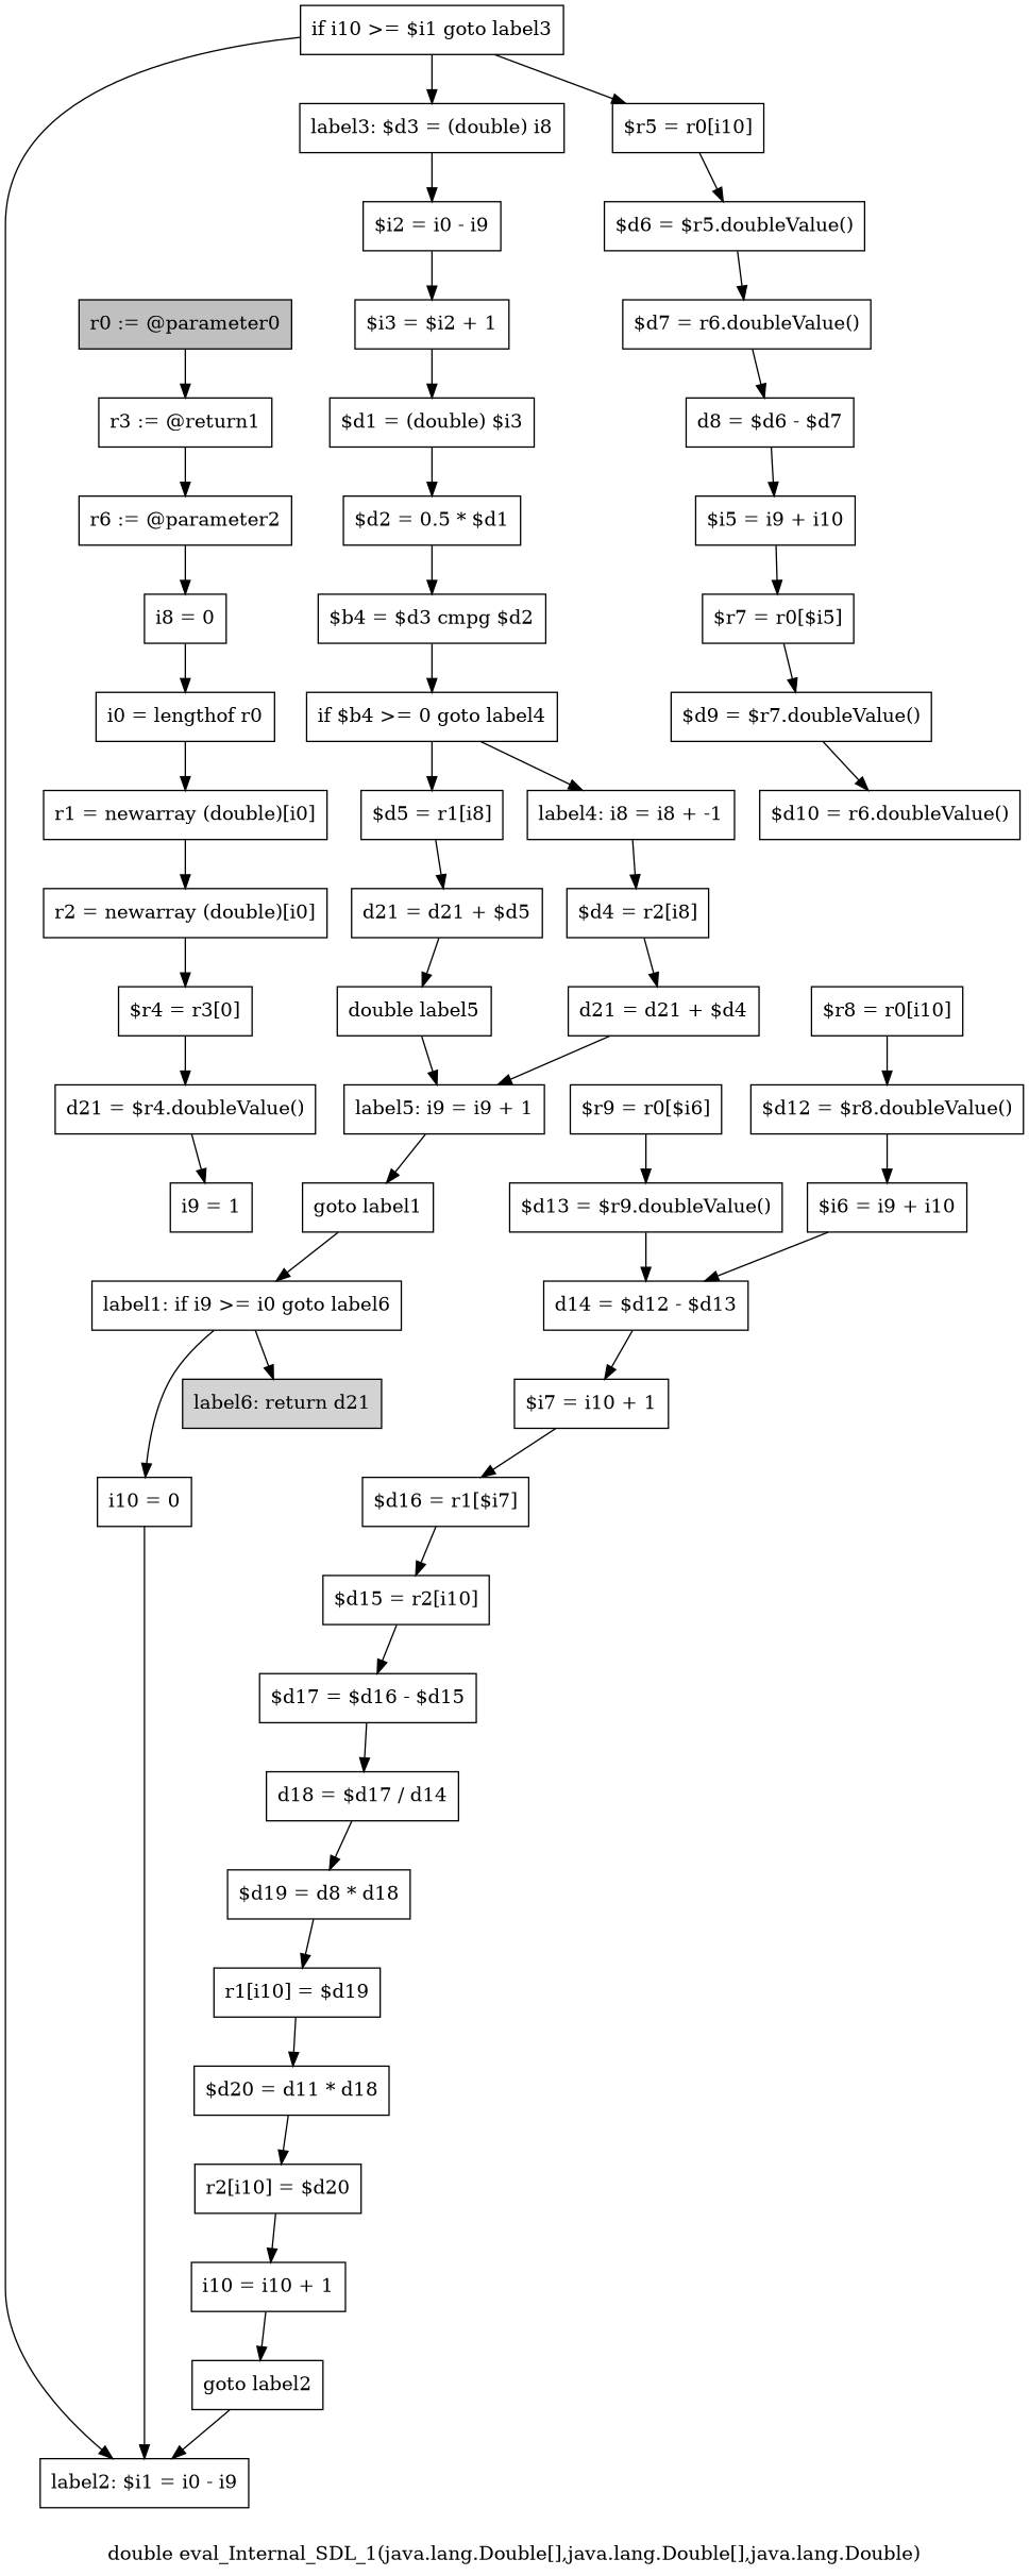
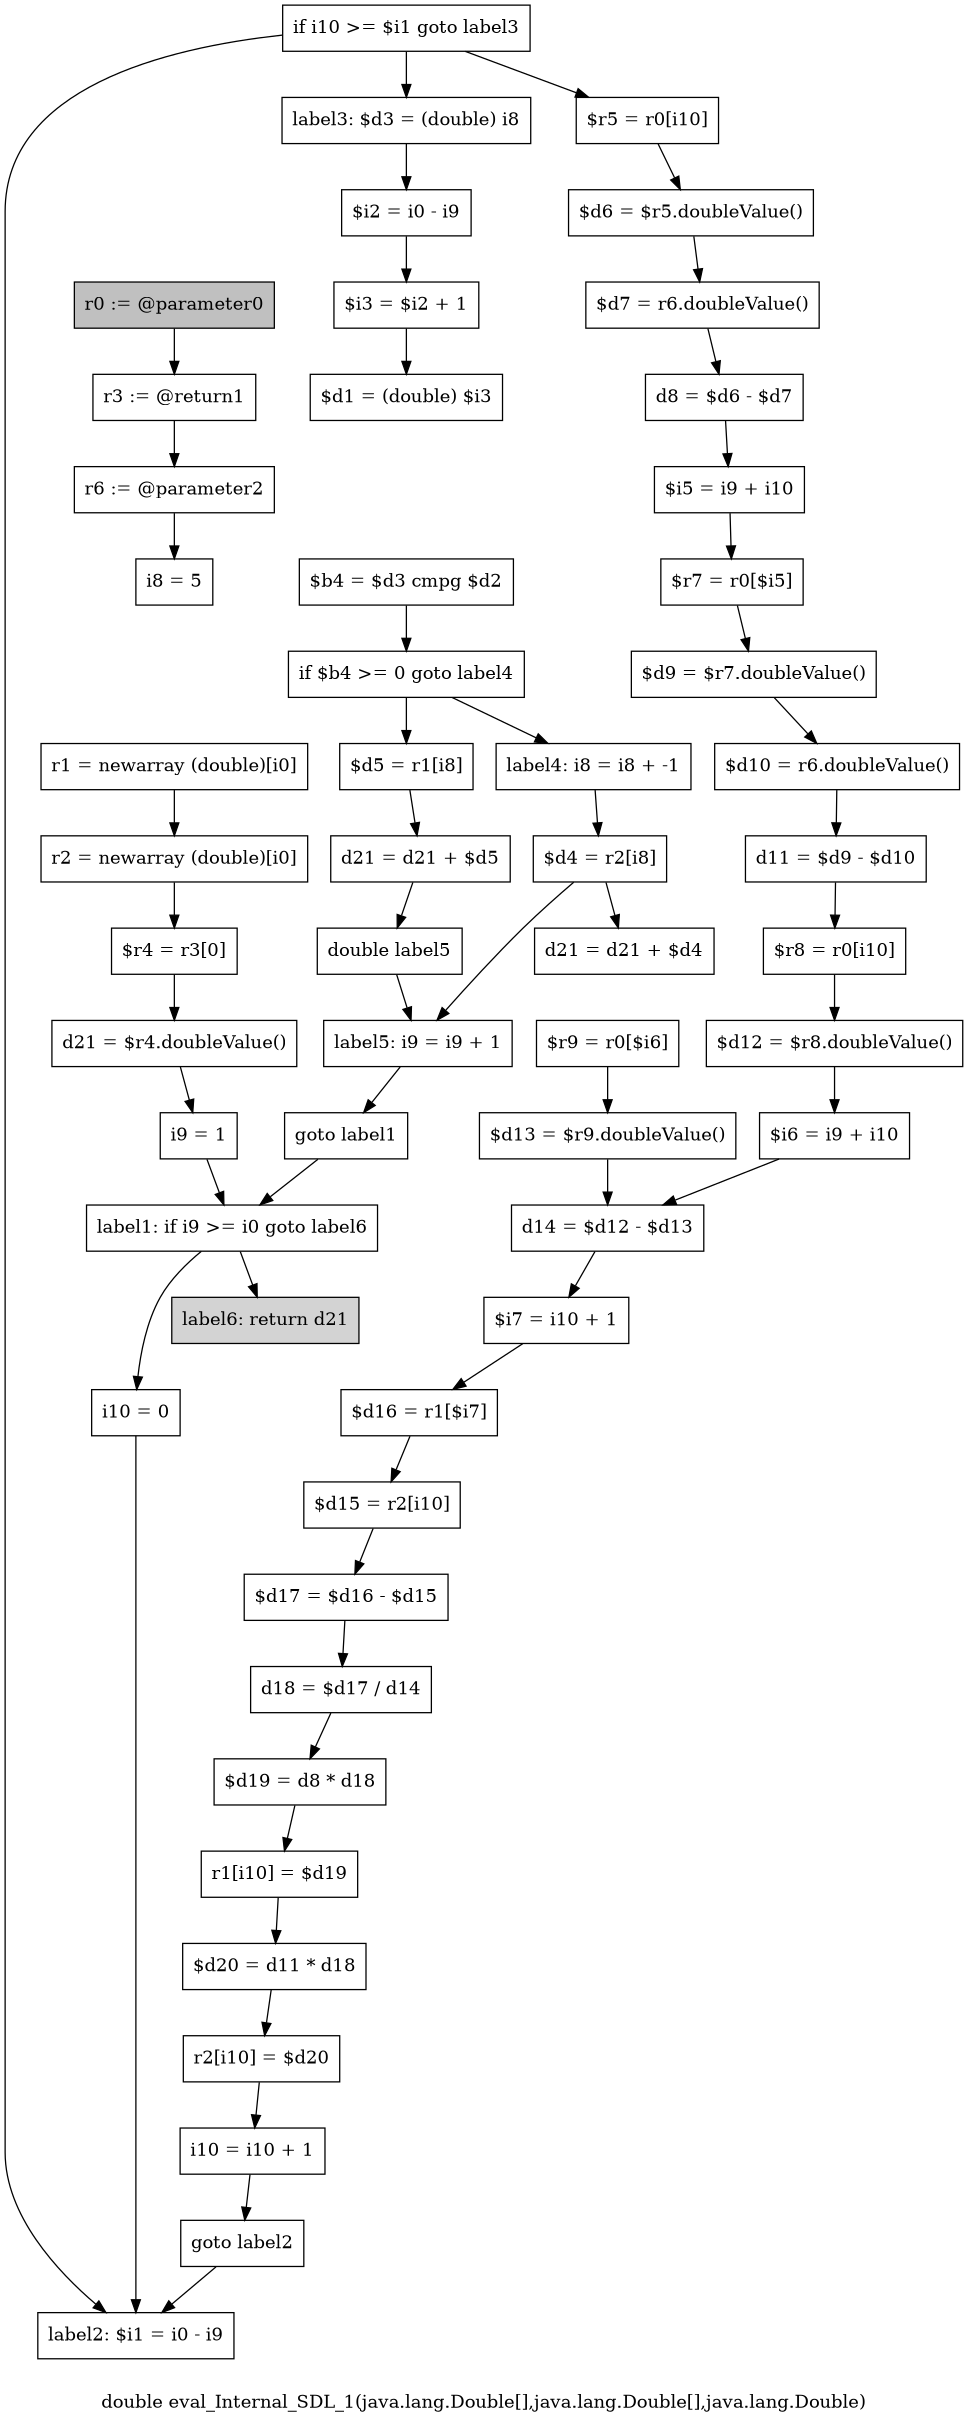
  digraph {
    label="double eval_Internal_SDL_1(java.lang.Double[],java.lang.Double[],java.lang.Double)"
    node [shape=box]
    n1 [fillcolor=gray label="r0 := @parameter0" style=filled]
    n2 [label="r3 := @return1"]
    n3 [label="r6 := @parameter2"]
-   n4 [label="i8 = 0"]
-   n5 [label="i0 = lengthof r0"]
+   n4 [label="i8 = 5"]
    n6 [label="r1 = newarray (double)[i0]"]
    n7 [label="r2 = newarray (double)[i0]"]
    n8 [label="$r4 = r3[0]"]
    n9 [label="d21 = $r4.doubleValue()"]
    n10 [label="i9 = 1"]
    n11 [label="label1: if i9 >= i0 goto label6"]
    n12 [label="i10 = 0"]
    n13 [fillcolor=lightgray label="label6: return d21" style=filled]
    n14 [label="label2: $i1 = i0 - i9"]
    n15 [label="if i10 >= $i1 goto label3"]
    n16 [label="$r5 = r0[i10]"]
    n17 [label="label3: $d3 = (double) i8"]
    n18 [label="$d6 = $r5.doubleValue()"]
    n19 [label="$i2 = i0 - i9"]
    n20 [label="$d7 = r6.doubleValue()"]
    n21 [label="$i3 = $i2 + 1"]
    n22 [label="d8 = $d6 - $d7"]
    n23 [label="$i5 = i9 + i10"]
    n24 [label="$r7 = r0[$i5]"]
    n25 [label="$d9 = $r7.doubleValue()"]
    n26 [label="$d10 = r6.doubleValue()"]
+   n27 [label="d11 = $d9 - $d10"]
    n28 [label="$r8 = r0[i10]"]
    n29 [label="$d12 = $r8.doubleValue()"]
    n30 [label="$i6 = i9 + i10"]
    n31 [label="d14 = $d12 - $d13"]
    n32 [label="$r9 = r0[$i6]"]
    n33 [label="$d13 = $r9.doubleValue()"]
    n34 [label="$i7 = i10 + 1"]
    n35 [label="$d16 = r1[$i7]"]
    n36 [label="$d15 = r2[i10]"]
    n37 [label="$d17 = $d16 - $d15"]
    n38 [label="d18 = $d17 / d14"]
    n39 [label="$d19 = d8 * d18"]
    n40 [label="r1[i10] = $d19"]
    n41 [label="$d20 = d11 * d18"]
    n42 [label="r2[i10] = $d20"]
    n43 [label="i10 = i10 + 1"]
    n44 [label="goto label2"]
    n45 [label="$d1 = (double) $i3"]
-   n46 [label="$d2 = 0.5 * $d1"]
    n47 [label="$b4 = $d3 cmpg $d2"]
    n48 [label="if $b4 >= 0 goto label4"]
    n49 [label="$d5 = r1[i8]"]
    n50 [label="label4: i8 = i8 + -1"]
    n51 [label="d21 = d21 + $d5"]
    n52 [label="$d4 = r2[i8]"]
    n53 [label="double label5"]
    n54 [label="d21 = d21 + $d4"]
    n55 [label="label5: i9 = i9 + 1"]
    n56 [label="goto label1"]
    n1 -> n2
    n2 -> n3
    n3 -> n4
-   n4 -> n5
-   n5 -> n6
    n6 -> n7
    n7 -> n8
    n8 -> n9
    n9 -> n10
+   n10 -> n11
    n11 -> n12
    n11 -> n13
    n12 -> n14
    n15 -> n14
    n15 -> n16
    n15 -> n17
    n16 -> n18
    n17 -> n19
    n18 -> n20
    n19 -> n21
    n20 -> n22
    n21 -> n45
    n22 -> n23
    n23 -> n24
    n24 -> n25
    n25 -> n26
+   n26 -> n27
+   n27 -> n28
    n28 -> n29
    n29 -> n30
    n30 -> n31
    n31 -> n34
    n32 -> n33
    n33 -> n31
    n34 -> n35
    n35 -> n36
    n36 -> n37
    n37 -> n38
    n38 -> n39
    n39 -> n40
    n40 -> n41
    n41 -> n42
    n42 -> n43
    n43 -> n44
    n44 -> n14
-   n45 -> n46
-   n46 -> n47
    n47 -> n48
    n48 -> n49
    n48 -> n50
    n49 -> n51
    n50 -> n52
    n51 -> n53
    n52 -> n54
    n53 -> n55
-   n54 -> n55
+   n52 -> n55
    n55 -> n56
    n56 -> n11
  }
